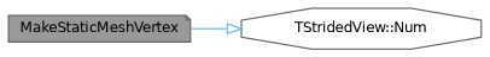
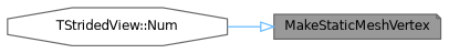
  digraph {
    rankdir=LR
    node [fontname=Helvetica fontsize=10 style=filled]
    n1 [color=gray40 fillcolor=grey60 fontcolor=black height=0.2 label=MakeStaticMeshVertex shape=note width=0.4]
    n2 [color=grey40 fillcolor=white height=0.2 label="TStridedView::Num" shape=octagon width=0.4]
-   n1 -> n2 [color=steelblue1 fontname=Helvetica fontsize=10 labelfontname=Helvetica labelfontsize=10 style=solid arrowhead=onormal]
+   n2 -> n1 [color=steelblue1 fontname=Helvetica fontsize=10 labelfontname=Helvetica labelfontsize=10 style=solid arrowhead=onormal]
  }
